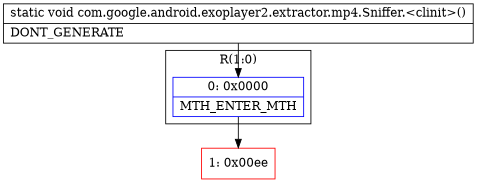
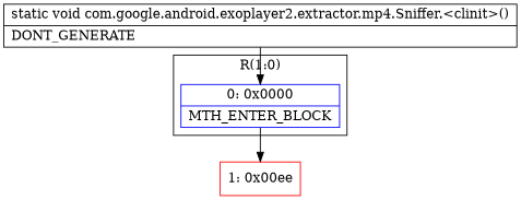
  digraph {
    node [shape=record]
-   n1 [color=blue label="{0\:\ 0x0000|MTH_ENTER_MTH\l}"]
+   n1 [color=blue label="{0\:\ 0x0000|MTH_ENTER_BLOCK\l}"]
    n2 [color=red label="{1\:\ 0x00ee}"]
    n3 [label="{static void com.google.android.exoplayer2.extractor.mp4.Sniffer.\<clinit\>()  | DONT_GENERATE\l}"]
    subgraph cluster_1 {
      label="R(1:0)"
      n1
    }
    n1 -> n2
    n3 -> n1
  }
